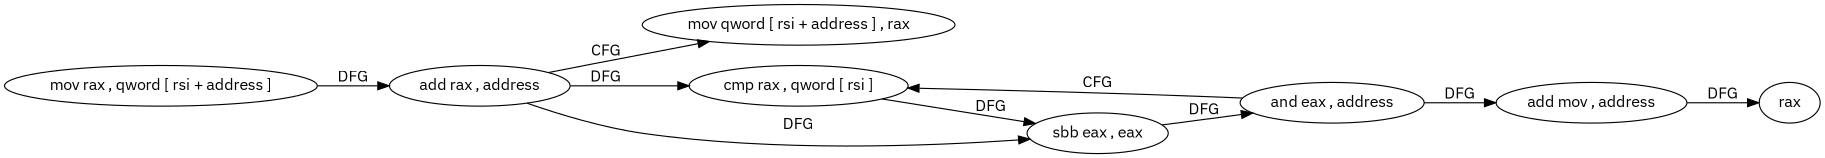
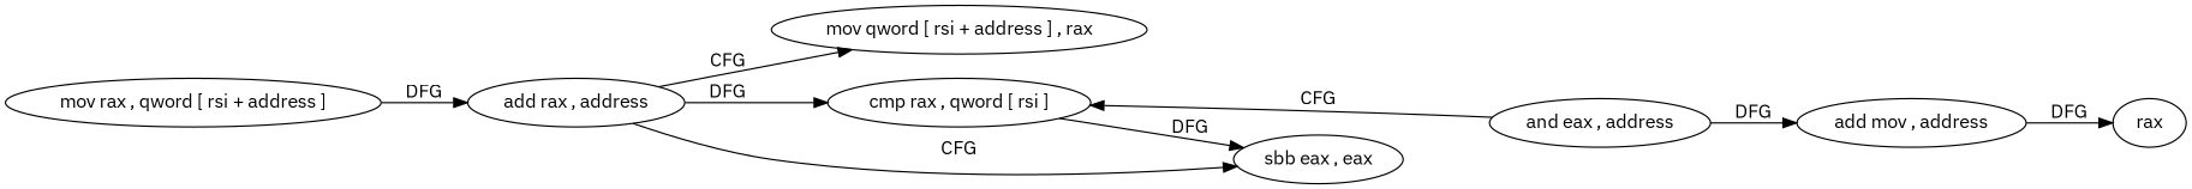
  digraph {
    fontname="IBM Plex Sans"
    rankdir=LR
    node [fontname="IBM Plex Sans"]
    edge [fontname="IBM Plex Sans"]
    n1 [label="mov rax , qword [ rsi + address ]"]
    n2 [label="add rax , address"]
    n3 [label="mov qword [ rsi + address ] , rax"]
    n4 [label="cmp rax , qword [ rsi ]"]
    n5 [label="sbb eax , eax"]
    n6 [label="and eax , address"]
    n7 [label="add mov , address"]
    n8 [label=rax]
    n1 -> n2 [label=DFG]
    n2 -> n3 [label=CFG]
    n2 -> n4 [label=DFG]
-   n2 -> n5 [label=DFG]
+   n2 -> n5 [label=CFG]
    n4 -> n5 [label=DFG]
-   n5 -> n6 [label=DFG]
    n6 -> n4 [label=CFG]
    n6 -> n7 [label=DFG]
    n7 -> n8 [label=DFG]
  }
